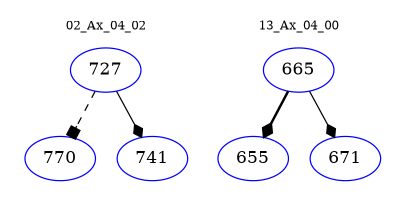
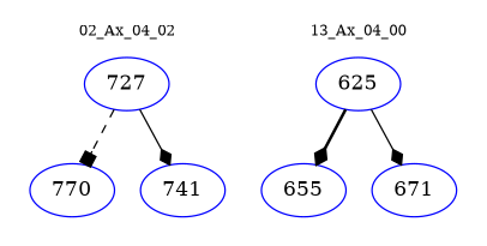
  digraph {
    node [color=blue]
    edge [arrowhead=diamond color=black style=solid]
    n1 [label=727]
    n2 [label=770]
    n3 [label=741]
-   n4 [label=665]
+   n4 [label=625]
    n5 [label=655]
    n6 [label=671]
    subgraph cluster_1 {
      color=white
      fontsize=10
      label="02_Ax_04_02"
      n1
      n2
      n3
    }
    subgraph cluster_2 {
      color=white
      fontsize=10
      label="13_Ax_04_00"
      n4
      n5
      n6
    }
    n1 -> n2 [arrowhead=box style=dashed]
    n1 -> n3
    n4 -> n5 [style=bold]
    n4 -> n6
  }
